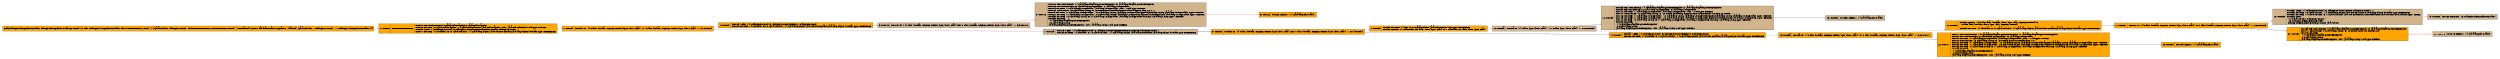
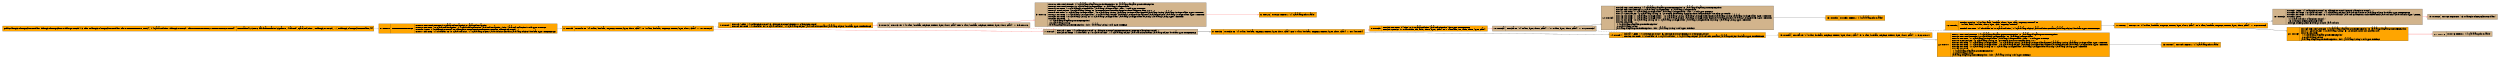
  digraph {
    rankdir=LR
    node [fillcolor=orange shape=record style=filled]
    edge [arrowhead=onormal color=black]
    n1 [label="{0\:\ 0x0000|MTH_ENTER_BLOCK\l|0x0000: NEW_INSTANCE  (r0 I:java.util.ArrayList) =  java.util.ArrayList \l0x0002: INVOKE  (r0 I:java.util.ArrayList), (r4 I:java.util.Collection) java.util.ArrayList.\<init\>(java.util.Collection):void type: DIRECT \l0x0005: SGET  (r4 I:okhttp3.Protocol) =  okhttp3.Protocol.H2_PRIOR_KNOWLEDGE okhttp3.Protocol \l0x0007: INVOKE  (r4 I:boolean) = (r0 I:java.util.List), (r4 I:java.lang.Object) java.util.List.contains(java.lang.Object):boolean type: INTERFACE \l}"]
    n2 [label="{1\:\ 0x000b|0x000b: IF  (r4 I:?[int, boolean, OBJECT, ARRAY, byte, short, char]) != (0 ?[int, boolean, OBJECT, ARRAY, byte, short, char])  \-\> B:7:0x002d \l}"]
    n3 [label="{2\:\ 0x000d|0x000d: SGET  (r4 I:okhttp3.Protocol) =  okhttp3.Protocol.HTTP_1_1 okhttp3.Protocol \l0x000f: INVOKE  (r4 I:boolean) = (r0 I:java.util.List), (r4 I:java.lang.Object) java.util.List.contains(java.lang.Object):boolean type: INTERFACE \l}"]
    n4 [fillcolor=tan label="{7\:\ 0x002d|0x002d: SGET  (r4 I:okhttp3.Protocol) =  okhttp3.Protocol.H2_PRIOR_KNOWLEDGE okhttp3.Protocol \l0x002f: INVOKE  (r4 I:boolean) = (r0 I:java.util.List), (r4 I:java.lang.Object) java.util.List.contains(java.lang.Object):boolean type: INTERFACE \l}"]
    n5 [fillcolor=tan label="{3\:\ 0x0013|0x0013: IF  (r4 I:?[int, boolean, OBJECT, ARRAY, byte, short, char]) == (0 ?[int, boolean, OBJECT, ARRAY, byte, short, char])  \-\> B:5:0x0016 \l}"]
    n6 [label="{8\:\ 0x0033|0x0033: IF  (r4 I:?[int, boolean, OBJECT, ARRAY, byte, short, char]) == (0 ?[int, boolean, OBJECT, ARRAY, byte, short, char])  \-\> B:14:0x0054 \l}"]
    n7 [fillcolor=tan label="{5\:\ 0x0016|0x0016: NEW_INSTANCE  (r4 I:java.lang.IllegalArgumentException) =  java.lang.IllegalArgumentException \l0x0018: NEW_INSTANCE  (r1 I:java.lang.StringBuilder) =  java.lang.StringBuilder \l0x001a: INVOKE  (r1 I:java.lang.StringBuilder) java.lang.StringBuilder.\<init\>():void type: DIRECT \l0x001d: CONST_STR  (r2 I:java.lang.String) =  \"protocols must contain h2_prior_knowledge or http\/1.1: \" \l0x001f: INVOKE  (r1 I:java.lang.StringBuilder), (r2 I:java.lang.String) java.lang.StringBuilder.append(java.lang.String):java.lang.StringBuilder type: VIRTUAL \l0x0022: INVOKE  (r1 I:java.lang.StringBuilder), (r0 I:java.lang.Object) java.lang.StringBuilder.append(java.lang.Object):java.lang.StringBuilder type: VIRTUAL \l0x0025: INVOKE  (r0 I:java.lang.String) = (r1 I:java.lang.StringBuilder) java.lang.StringBuilder.toString():java.lang.String type: VIRTUAL \l0x0029: INVOKE  \l  (r4 I:java.lang.IllegalArgumentException)\l  (r0 I:java.lang.String)\l java.lang.IllegalArgumentException.\<init\>(java.lang.String):void type: DIRECT \l}"]
    n8 [label="{6\:\ 0x002c|0x002c: THROW  (r4 I:java.lang.Throwable) \l}"]
    n9 [label="{9\:\ 0x0035|0x0035: INVOKE  (r4 I:int) = (r0 I:java.util.List) java.util.List.size():int type: INTERFACE \l0x0039: CONST  (r1 I:?[boolean, int, float, short, byte, char]) = (1 ?[boolean, int, float, short, byte, char]) \l}"]
    n10 [label="{14\:\ 0x0054|0x0054: SGET  (r4 I:okhttp3.Protocol) =  okhttp3.Protocol.HTTP_1_0 okhttp3.Protocol \l0x0056: INVOKE  (r4 I:boolean) = (r0 I:java.util.List), (r4 I:java.lang.Object) java.util.List.contains(java.lang.Object):boolean type: INTERFACE \l}"]
    n11 [fillcolor=tan label="{10\:\ 0x003a|0x003a: IF  (r4 I:?[int, byte, short, char]) \> (r1 I:?[int, byte, short, char])  \-\> B:12:0x003d \l}"]
    n12 [label="{15\:\ 0x005a|0x005a: IF  (r4 I:?[int, boolean, OBJECT, ARRAY, byte, short, char]) != (0 ?[int, boolean, OBJECT, ARRAY, byte, short, char])  \-\> B:22:0x0077 \l}"]
    n13 [fillcolor=tan label="{12\:\ 0x003d|0x003d: NEW_INSTANCE  (r4 I:java.lang.IllegalArgumentException) =  java.lang.IllegalArgumentException \l0x003f: NEW_INSTANCE  (r1 I:java.lang.StringBuilder) =  java.lang.StringBuilder \l0x0041: INVOKE  (r1 I:java.lang.StringBuilder) java.lang.StringBuilder.\<init\>():void type: DIRECT \l0x0044: CONST_STR  (r2 I:java.lang.String) =  \"protocols containing h2_prior_knowledge cannot use other protocols: \" \l0x0046: INVOKE  (r1 I:java.lang.StringBuilder), (r2 I:java.lang.String) java.lang.StringBuilder.append(java.lang.String):java.lang.StringBuilder type: VIRTUAL \l0x0049: INVOKE  (r1 I:java.lang.StringBuilder), (r0 I:java.lang.Object) java.lang.StringBuilder.append(java.lang.Object):java.lang.StringBuilder type: VIRTUAL \l0x004c: INVOKE  (r0 I:java.lang.String) = (r1 I:java.lang.StringBuilder) java.lang.StringBuilder.toString():java.lang.String type: VIRTUAL \l0x0050: INVOKE  \l  (r4 I:java.lang.IllegalArgumentException)\l  (r0 I:java.lang.String)\l java.lang.IllegalArgumentException.\<init\>(java.lang.String):void type: DIRECT \l}"]
-   n14 [fillcolor=tan label="{13\:\ 0x0053|0x0053: THROW  (r4 I:java.lang.Throwable) \l}"]
+   n14 [label="{13\:\ 0x0053|0x0053: THROW  (r4 I:java.lang.Throwable) \l}"]
    n15 [label="{16\:\ 0x005c|0x005c: CONST  (r4 I:?[int, float, boolean, short, byte, char, OBJECT, ARRAY]) = \l  (0 ?[int, float, boolean, short, byte, char, OBJECT, ARRAY])\l \l0x005d: INVOKE  (r4 I:boolean) = (r0 I:java.util.List), (r4 I:java.lang.Object) java.util.List.contains(java.lang.Object):boolean type: INTERFACE \l}"]
    n16 [label="{22\:\ 0x0077|0x0077: NEW_INSTANCE  (r4 I:java.lang.IllegalArgumentException) =  java.lang.IllegalArgumentException \l0x0079: NEW_INSTANCE  (r1 I:java.lang.StringBuilder) =  java.lang.StringBuilder \l0x007b: INVOKE  (r1 I:java.lang.StringBuilder) java.lang.StringBuilder.\<init\>():void type: DIRECT \l0x007e: CONST_STR  (r2 I:java.lang.String) =  \"protocols must not contain http\/1.0: \" \l0x0080: INVOKE  (r1 I:java.lang.StringBuilder), (r2 I:java.lang.String) java.lang.StringBuilder.append(java.lang.String):java.lang.StringBuilder type: VIRTUAL \l0x0083: INVOKE  (r1 I:java.lang.StringBuilder), (r0 I:java.lang.Object) java.lang.StringBuilder.append(java.lang.Object):java.lang.StringBuilder type: VIRTUAL \l0x0086: INVOKE  (r0 I:java.lang.String) = (r1 I:java.lang.StringBuilder) java.lang.StringBuilder.toString():java.lang.String type: VIRTUAL \l0x008a: INVOKE  \l  (r4 I:java.lang.IllegalArgumentException)\l  (r0 I:java.lang.String)\l java.lang.IllegalArgumentException.\<init\>(java.lang.String):void type: DIRECT \l}"]
    n17 [label="{17\:\ 0x0061|0x0061: IF  (r4 I:?[int, boolean, OBJECT, ARRAY, byte, short, char]) != (0 ?[int, boolean, OBJECT, ARRAY, byte, short, char])  \-\> B:20:0x006f \l}"]
    n18 [label="{23\:\ 0x008d|0x008d: THROW  (r4 I:java.lang.Throwable) \l}"]
    n19 [fillcolor=tan label="{18\:\ 0x0063|0x0063: SGET  (r4 I:okhttp3.Protocol) =  okhttp3.Protocol.SPDY_3 okhttp3.Protocol \l0x0065: INVOKE  (r0 I:java.util.List), (r4 I:java.lang.Object) java.util.List.remove(java.lang.Object):boolean type: INTERFACE \l0x0068: INVOKE  (r4 I:java.util.List) = (r0 I:java.util.List) java.util.Collections.unmodifiableList(java.util.List):java.util.List type: STATIC \l0x006c: SPDY  \l  (r4 I:java.util.List\<okhttp3.Protocol\>)\l  (r3 I:okhttp3.OkHttpClient$Builder)\l okhttp3.OkHttpClient.Builder.protocols java.util.List \l}"]
    n20 [label="{20\:\ 0x006f|0x006f: NEW_INSTANCE  (r4 I:java.lang.IllegalArgumentException) =  java.lang.IllegalArgumentException \l0x0071: CONST_STR  (r0 I:java.lang.String) =  \"protocols must not contain null\" \l0x0073: INVOKE  \l  (r4 I:java.lang.IllegalArgumentException)\l  (r0 I:java.lang.String)\l java.lang.IllegalArgumentException.\<init\>(java.lang.String):void type: DIRECT \l}"]
    n21 [fillcolor=tan label="{19\:\ 0x006e|0x006e: RETURN  (r3 I:okhttp3.OkHttpClient$Builder) \l}"]
    n22 [fillcolor=tan label="{21\:\ 0x0076|0x0076: THROW  (r4 I:java.lang.Throwable) \l}"]
    n23 [label="{public okhttp3.OkHttpClient$Builder okhttp3.OkHttpClient.Builder.protocols((r3 'this' I:okhttp3.OkHttpClient$Builder A[IMMUTABLE_TYPE, THIS]), (r4 I:java.util.List\<okhttp3.Protocol\> A[IMMUTABLE_TYPE, METHOD_ARGUMENT]))  | Annotation[SYSTEM, dalvik.annotation.Signature, \{value=[(, Ljava\/util\/List\<, Lokhttp3\/Protocol;, \>;), Lokhttp3\/OkHttpClient$Builder;]\}]\l}"]
    n1 -> n2 [color=gray40]
    n2 -> n3 [arrowhead=odot color=gray40 style=dashed]
    n2 -> n4 [arrowhead=odot color=red]
    n3 -> n5 [color=red]
    n4 -> n6
    n5 -> n4 [color=red style=dashed]
    n5 -> n7 [color=red]
    n6 -> n9 [color=red style=dashed]
    n6 -> n10 [arrowhead=odot]
    n7 -> n8 [color=red]
    n9 -> n11 [arrowhead=odot color=red]
    n10 -> n12 [color=gray40]
    n11 -> n10 [style=dashed]
    n11 -> n13 [arrowhead=odot]
    n12 -> n15 [style=dashed]
    n12 -> n16
    n13 -> n14 [arrowhead=odot]
    n15 -> n17
    n16 -> n18 [arrowhead=odot]
    n17 -> n19 [style=dashed]
    n17 -> n20 [arrowhead=odot]
    n19 -> n21 [color=red]
    n20 -> n22 [color=red]
    n23 -> n1 [arrowhead=odot color=gray40]
  }
